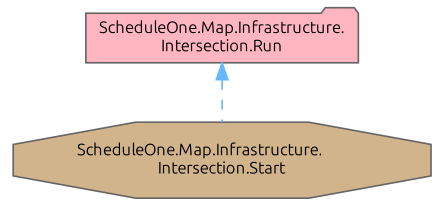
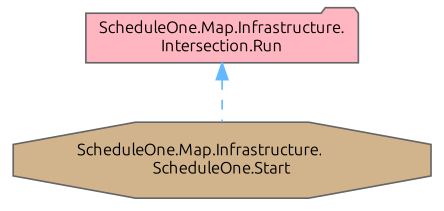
  digraph {
    rankdir=TB
    fontname=Ubuntu
    node [fontname=Ubuntu fontsize=10 style=filled]
    n1 [color=gray40 fillcolor=lightpink fontcolor=black height=0.2 label="ScheduleOne.Map.Infrastructure.\lIntersection.Run" shape=folder width=0.4]
-   n2 [color=grey40 fillcolor=tan height=0.2 label="ScheduleOne.Map.Infrastructure.\lIntersection.Start" shape=octagon width=0.4]
+   n2 [color=grey40 fillcolor=tan height=0.2 label="ScheduleOne.Map.Infrastructure.\lScheduleOne.Start" shape=octagon width=0.4]
    n1 -> n2 [color=steelblue1 dir=back fontname=Ubuntu fontsize=10 labelfontname=Helvetica labelfontsize=10 style=dashed]
  }
